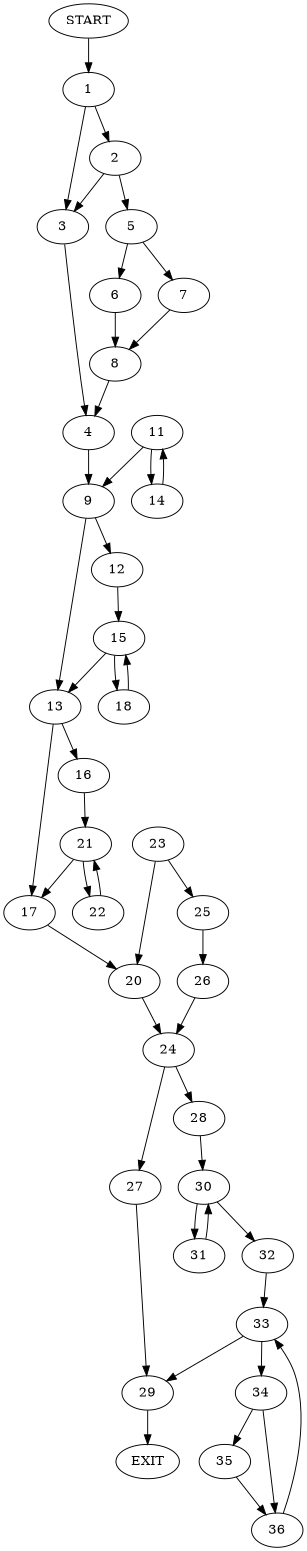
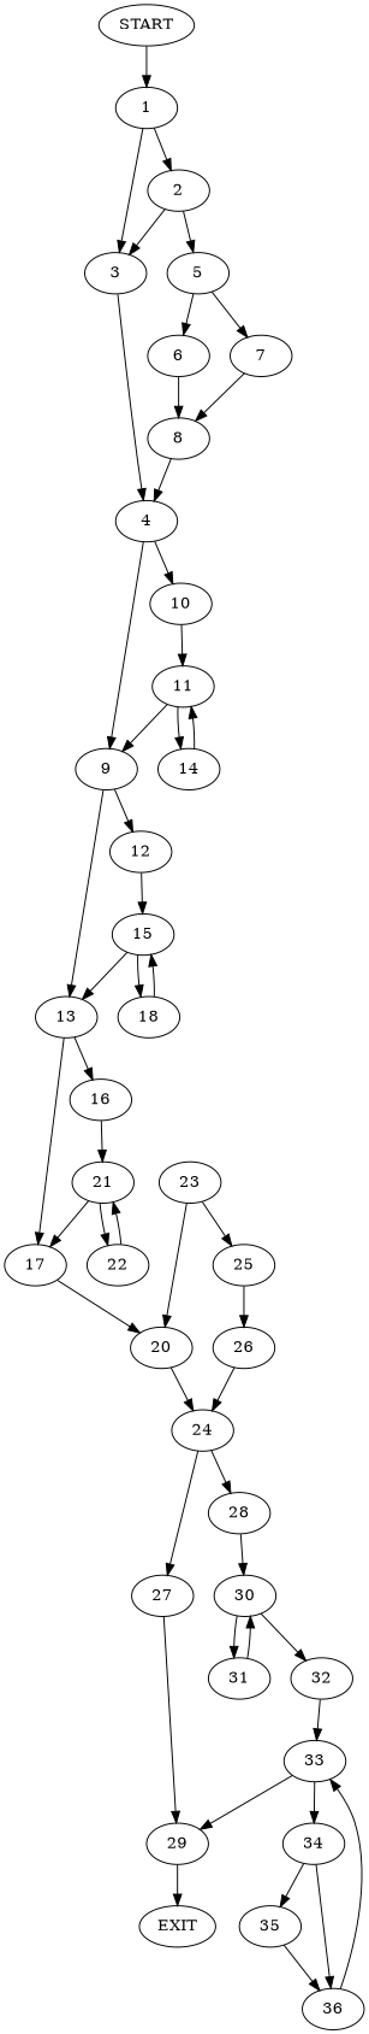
  digraph {
    n1 [label=START]
    1
    2
    3
    n5 [label=EXIT]
    5
    4
    6
    7
    9
+   10
    12
    13
    11
    8
    15
    16
    17
    14
    18
    21
    20
    22
    24
    23
    25
    27
    28
    26
    29
    30
    31
    32
    33
    34
    35
    36
    n1 -> 1
    1 -> 2
    1 -> 3
    2 -> 3
    2 -> 5
    3 -> 4
    5 -> 6
    5 -> 7
    4 -> 9
+   4 -> 10
    6 -> 8
    7 -> 8
    9 -> 12
    9 -> 13
+   10 -> 11
    12 -> 15
    13 -> 16
    13 -> 17
    11 -> 9
    11 -> 14
    8 -> 4
    15 -> 13
    15 -> 18
    16 -> 21
    17 -> 20
    14 -> 11
    18 -> 15
    21 -> 17
    21 -> 22
    20 -> 24
    22 -> 21
    24 -> 27
    24 -> 28
    23 -> 20
    23 -> 25
    25 -> 26
    27 -> 29
    28 -> 30
    26 -> 24
    29 -> n5
    30 -> 31
    30 -> 32
    31 -> 30
    32 -> 33
    33 -> 29
    33 -> 34
    34 -> 35
    34 -> 36
    35 -> 36
    36 -> 33
  }
